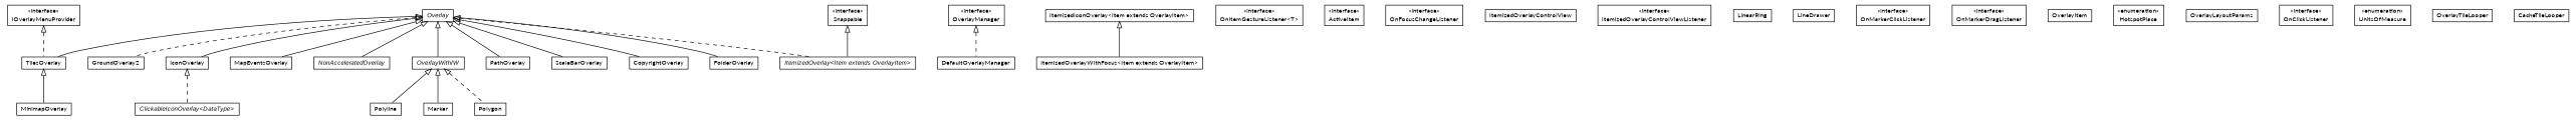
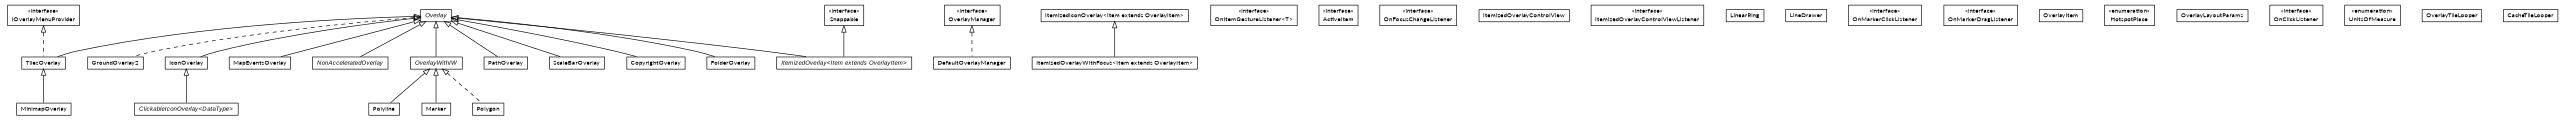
  digraph {
    fontname=Lato
    nodesep=0.25
    ranksep=0.5
    node [fontcolor=black fontname=Lato fontsize=10.0 shape=plaintext]
    edge [arrowtail=empty dir=back fontname=Lato fontsize=10 headport=p labelfontname=arial labelfontsize=10 tailport=p]
    n1 [label=<<table title="org.osmdroid.views.overlay.ClickableIconOverlay" border="0" cellborder="1" cellspacing="0" cellpadding="2" port="p" href="./ClickableIconOverlay.html"> 		<tr><td><table border="0" cellspacing="0" cellpadding="1"> <tr><td align="center" balign="center"><font face="arial italic"> ClickableIconOverlay&lt;DataType&gt; </font></td></tr> 		</table></td></tr> 		</table>>]
    n2 [label=<<table title="org.osmdroid.views.overlay.CopyrightOverlay" border="0" cellborder="1" cellspacing="0" cellpadding="2" port="p" href="./CopyrightOverlay.html"> 		<tr><td><table border="0" cellspacing="0" cellpadding="1"> <tr><td align="center" balign="center"> CopyrightOverlay </td></tr> 		</table></td></tr> 		</table>>]
    n3 [label=<<table title="org.osmdroid.views.overlay.DefaultOverlayManager" border="0" cellborder="1" cellspacing="0" cellpadding="2" port="p" href="./DefaultOverlayManager.html"> 		<tr><td><table border="0" cellspacing="0" cellpadding="1"> <tr><td align="center" balign="center"> DefaultOverlayManager </td></tr> 		</table></td></tr> 		</table>>]
    n4 [label=<<table title="org.osmdroid.views.overlay.FolderOverlay" border="0" cellborder="1" cellspacing="0" cellpadding="2" port="p" href="./FolderOverlay.html"> 		<tr><td><table border="0" cellspacing="0" cellpadding="1"> <tr><td align="center" balign="center"> FolderOverlay </td></tr> 		</table></td></tr> 		</table>>]
    n5 [label=<<table title="org.osmdroid.views.overlay.GroundOverlay2" border="0" cellborder="1" cellspacing="0" cellpadding="2" port="p" href="./GroundOverlay2.html"> 		<tr><td><table border="0" cellspacing="0" cellpadding="1"> <tr><td align="center" balign="center"> GroundOverlay2 </td></tr> 		</table></td></tr> 		</table>>]
    n6 [label=<<table title="org.osmdroid.views.overlay.IconOverlay" border="0" cellborder="1" cellspacing="0" cellpadding="2" port="p" href="./IconOverlay.html"> 		<tr><td><table border="0" cellspacing="0" cellpadding="1"> <tr><td align="center" balign="center"> IconOverlay </td></tr> 		</table></td></tr> 		</table>>]
    n7 [label=<<table title="org.osmdroid.views.overlay.IOverlayMenuProvider" border="0" cellborder="1" cellspacing="0" cellpadding="2" port="p" href="./IOverlayMenuProvider.html"> 		<tr><td><table border="0" cellspacing="0" cellpadding="1"> <tr><td align="center" balign="center"> &#171;interface&#187; </td></tr> <tr><td align="center" balign="center"> IOverlayMenuProvider </td></tr> 		</table></td></tr> 		</table>>]
    n8 [label=<<table title="org.osmdroid.views.overlay.TilesOverlay" border="0" cellborder="1" cellspacing="0" cellpadding="2" port="p" href="./TilesOverlay.html"> 		<tr><td><table border="0" cellspacing="0" cellpadding="1"> <tr><td align="center" balign="center"> TilesOverlay </td></tr> 		</table></td></tr> 		</table>>]
    n9 [label=<<table title="org.osmdroid.views.overlay.MinimapOverlay" border="0" cellborder="1" cellspacing="0" cellpadding="2" port="p" href="./MinimapOverlay.html"> 		<tr><td><table border="0" cellspacing="0" cellpadding="1"> <tr><td align="center" balign="center"> MinimapOverlay </td></tr> 		</table></td></tr> 		</table>>]
    n10 [label=<<table title="org.osmdroid.views.overlay.ItemizedIconOverlay" border="0" cellborder="1" cellspacing="0" cellpadding="2" port="p" href="./ItemizedIconOverlay.html"> 		<tr><td><table border="0" cellspacing="0" cellpadding="1"> <tr><td align="center" balign="center"> ItemizedIconOverlay&lt;Item extends OverlayItem&gt; </td></tr> 		</table></td></tr> 		</table>>]
    n11 [label=<<table title="org.osmdroid.views.overlay.ItemizedOverlayWithFocus" border="0" cellborder="1" cellspacing="0" cellpadding="2" port="p" href="./ItemizedOverlayWithFocus.html"> 		<tr><td><table border="0" cellspacing="0" cellpadding="1"> <tr><td align="center" balign="center"> ItemizedOverlayWithFocus&lt;Item extends OverlayItem&gt; </td></tr> 		</table></td></tr> 		</table>>]
    n12 [label=<<table title="org.osmdroid.views.overlay.ItemizedIconOverlay.OnItemGestureListener" border="0" cellborder="1" cellspacing="0" cellpadding="2" port="p" href="./ItemizedIconOverlay.OnItemGestureListener.html"> 		<tr><td><table border="0" cellspacing="0" cellpadding="1"> <tr><td align="center" balign="center"> &#171;interface&#187; </td></tr> <tr><td align="center" balign="center"> OnItemGestureListener&lt;T&gt; </td></tr> 		</table></td></tr> 		</table>>]
    n13 [label=<<table title="org.osmdroid.views.overlay.ItemizedIconOverlay.ActiveItem" border="0" cellborder="1" cellspacing="0" cellpadding="2" port="p" href="./ItemizedIconOverlay.ActiveItem.html"> 		<tr><td><table border="0" cellspacing="0" cellpadding="1"> <tr><td align="center" balign="center"> &#171;interface&#187; </td></tr> <tr><td align="center" balign="center"> ActiveItem </td></tr> 		</table></td></tr> 		</table>>]
    n14 [label=<<table title="org.osmdroid.views.overlay.ItemizedOverlay" border="0" cellborder="1" cellspacing="0" cellpadding="2" port="p" href="./ItemizedOverlay.html"> 		<tr><td><table border="0" cellspacing="0" cellpadding="1"> <tr><td align="center" balign="center"><font face="arial italic"> ItemizedOverlay&lt;Item extends OverlayItem&gt; </font></td></tr> 		</table></td></tr> 		</table>>]
    n15 [label=<<table title="org.osmdroid.views.overlay.ItemizedOverlay.OnFocusChangeListener" border="0" cellborder="1" cellspacing="0" cellpadding="2" port="p" href="./ItemizedOverlay.OnFocusChangeListener.html"> 		<tr><td><table border="0" cellspacing="0" cellpadding="1"> <tr><td align="center" balign="center"> &#171;interface&#187; </td></tr> <tr><td align="center" balign="center"> OnFocusChangeListener </td></tr> 		</table></td></tr> 		</table>>]
    n16 [label=<<table title="org.osmdroid.views.overlay.ItemizedOverlayControlView" border="0" cellborder="1" cellspacing="0" cellpadding="2" port="p" href="./ItemizedOverlayControlView.html"> 		<tr><td><table border="0" cellspacing="0" cellpadding="1"> <tr><td align="center" balign="center"> ItemizedOverlayControlView </td></tr> 		</table></td></tr> 		</table>>]
    n17 [label=<<table title="org.osmdroid.views.overlay.ItemizedOverlayControlView.ItemizedOverlayControlViewListener" border="0" cellborder="1" cellspacing="0" cellpadding="2" port="p" href="./ItemizedOverlayControlView.ItemizedOverlayControlViewListener.html"> 		<tr><td><table border="0" cellspacing="0" cellpadding="1"> <tr><td align="center" balign="center"> &#171;interface&#187; </td></tr> <tr><td align="center" balign="center"> ItemizedOverlayControlViewListener </td></tr> 		</table></td></tr> 		</table>>]
    n18 [label=<<table title="org.osmdroid.views.overlay.LinearRing" border="0" cellborder="1" cellspacing="0" cellpadding="2" port="p" href="./LinearRing.html"> 		<tr><td><table border="0" cellspacing="0" cellpadding="1"> <tr><td align="center" balign="center"> LinearRing </td></tr> 		</table></td></tr> 		</table>>]
    n19 [label=<<table title="org.osmdroid.views.overlay.LineDrawer" border="0" cellborder="1" cellspacing="0" cellpadding="2" port="p" href="./LineDrawer.html"> 		<tr><td><table border="0" cellspacing="0" cellpadding="1"> <tr><td align="center" balign="center"> LineDrawer </td></tr> 		</table></td></tr> 		</table>>]
    n20 [label=<<table title="org.osmdroid.views.overlay.MapEventsOverlay" border="0" cellborder="1" cellspacing="0" cellpadding="2" port="p" href="./MapEventsOverlay.html"> 		<tr><td><table border="0" cellspacing="0" cellpadding="1"> <tr><td align="center" balign="center"> MapEventsOverlay </td></tr> 		</table></td></tr> 		</table>>]
    n21 [label=<<table title="org.osmdroid.views.overlay.Marker" border="0" cellborder="1" cellspacing="0" cellpadding="2" port="p" href="./Marker.html"> 		<tr><td><table border="0" cellspacing="0" cellpadding="1"> <tr><td align="center" balign="center"> Marker </td></tr> 		</table></td></tr> 		</table>>]
    n22 [label=<<table title="org.osmdroid.views.overlay.Marker.OnMarkerClickListener" border="0" cellborder="1" cellspacing="0" cellpadding="2" port="p" href="./Marker.OnMarkerClickListener.html"> 		<tr><td><table border="0" cellspacing="0" cellpadding="1"> <tr><td align="center" balign="center"> &#171;interface&#187; </td></tr> <tr><td align="center" balign="center"> OnMarkerClickListener </td></tr> 		</table></td></tr> 		</table>>]
    n23 [label=<<table title="org.osmdroid.views.overlay.Marker.OnMarkerDragListener" border="0" cellborder="1" cellspacing="0" cellpadding="2" port="p" href="./Marker.OnMarkerDragListener.html"> 		<tr><td><table border="0" cellspacing="0" cellpadding="1"> <tr><td align="center" balign="center"> &#171;interface&#187; </td></tr> <tr><td align="center" balign="center"> OnMarkerDragListener </td></tr> 		</table></td></tr> 		</table>>]
    n24 [label=<<table title="org.osmdroid.views.overlay.NonAcceleratedOverlay" border="0" cellborder="1" cellspacing="0" cellpadding="2" port="p" href="./NonAcceleratedOverlay.html"> 		<tr><td><table border="0" cellspacing="0" cellpadding="1"> <tr><td align="center" balign="center"><font face="arial italic"> NonAcceleratedOverlay </font></td></tr> 		</table></td></tr> 		</table>>]
    n25 [label=<<table title="org.osmdroid.views.overlay.Overlay" border="0" cellborder="1" cellspacing="0" cellpadding="2" port="p" href="./Overlay.html"> 		<tr><td><table border="0" cellspacing="0" cellpadding="1"> <tr><td align="center" balign="center"><font face="arial italic"> Overlay </font></td></tr> 		</table></td></tr> 		</table>>]
    n26 [label=<<table title="org.osmdroid.views.overlay.OverlayWithIW" border="0" cellborder="1" cellspacing="0" cellpadding="2" port="p" href="./OverlayWithIW.html"> 		<tr><td><table border="0" cellspacing="0" cellpadding="1"> <tr><td align="center" balign="center"><font face="arial italic"> OverlayWithIW </font></td></tr> 		</table></td></tr> 		</table>>]
    n27 [label=<<table title="org.osmdroid.views.overlay.PathOverlay" border="0" cellborder="1" cellspacing="0" cellpadding="2" port="p" href="./PathOverlay.html"> 		<tr><td><table border="0" cellspacing="0" cellpadding="1"> <tr><td align="center" balign="center"> PathOverlay </td></tr> 		</table></td></tr> 		</table>>]
    n28 [label=<<table title="org.osmdroid.views.overlay.ScaleBarOverlay" border="0" cellborder="1" cellspacing="0" cellpadding="2" port="p" href="./ScaleBarOverlay.html"> 		<tr><td><table border="0" cellspacing="0" cellpadding="1"> <tr><td align="center" balign="center"> ScaleBarOverlay </td></tr> 		</table></td></tr> 		</table>>]
    n29 [label=<<table title="org.osmdroid.views.overlay.Polygon" border="0" cellborder="1" cellspacing="0" cellpadding="2" port="p" href="./Polygon.html"> 		<tr><td><table border="0" cellspacing="0" cellpadding="1"> <tr><td align="center" balign="center"> Polygon </td></tr> 		</table></td></tr> 		</table>>]
    n30 [label=<<table title="org.osmdroid.views.overlay.Polyline" border="0" cellborder="1" cellspacing="0" cellpadding="2" port="p" href="./Polyline.html"> 		<tr><td><table border="0" cellspacing="0" cellpadding="1"> <tr><td align="center" balign="center"> Polyline </td></tr> 		</table></td></tr> 		</table>>]
    n31 [label=<<table title="org.osmdroid.views.overlay.Overlay.Snappable" border="0" cellborder="1" cellspacing="0" cellpadding="2" port="p" href="./Overlay.Snappable.html"> 		<tr><td><table border="0" cellspacing="0" cellpadding="1"> <tr><td align="center" balign="center"> &#171;interface&#187; </td></tr> <tr><td align="center" balign="center"> Snappable </td></tr> 		</table></td></tr> 		</table>>]
    n32 [label=<<table title="org.osmdroid.views.overlay.OverlayItem" border="0" cellborder="1" cellspacing="0" cellpadding="2" port="p" href="./OverlayItem.html"> 		<tr><td><table border="0" cellspacing="0" cellpadding="1"> <tr><td align="center" balign="center"> OverlayItem </td></tr> 		</table></td></tr> 		</table>>]
    n33 [label=<<table title="org.osmdroid.views.overlay.OverlayItem.HotspotPlace" border="0" cellborder="1" cellspacing="0" cellpadding="2" port="p" href="./OverlayItem.HotspotPlace.html"> 		<tr><td><table border="0" cellspacing="0" cellpadding="1"> <tr><td align="center" balign="center"> &#171;enumeration&#187; </td></tr> <tr><td align="center" balign="center"> HotspotPlace </td></tr> 		</table></td></tr> 		</table>>]
    n34 [label=<<table title="org.osmdroid.views.overlay.OverlayLayoutParams" border="0" cellborder="1" cellspacing="0" cellpadding="2" port="p" href="./OverlayLayoutParams.html"> 		<tr><td><table border="0" cellspacing="0" cellpadding="1"> <tr><td align="center" balign="center"> OverlayLayoutParams </td></tr> 		</table></td></tr> 		</table>>]
    n35 [label=<<table title="org.osmdroid.views.overlay.OverlayManager" border="0" cellborder="1" cellspacing="0" cellpadding="2" port="p" href="./OverlayManager.html"> 		<tr><td><table border="0" cellspacing="0" cellpadding="1"> <tr><td align="center" balign="center"> &#171;interface&#187; </td></tr> <tr><td align="center" balign="center"> OverlayManager </td></tr> 		</table></td></tr> 		</table>>]
    n36 [label=<<table title="org.osmdroid.views.overlay.Polyline.OnClickListener" border="0" cellborder="1" cellspacing="0" cellpadding="2" port="p" href="./Polyline.OnClickListener.html"> 		<tr><td><table border="0" cellspacing="0" cellpadding="1"> <tr><td align="center" balign="center"> &#171;interface&#187; </td></tr> <tr><td align="center" balign="center"> OnClickListener </td></tr> 		</table></td></tr> 		</table>>]
    n37 [label=<<table title="org.osmdroid.views.overlay.ScaleBarOverlay.UnitsOfMeasure" border="0" cellborder="1" cellspacing="0" cellpadding="2" port="p" href="./ScaleBarOverlay.UnitsOfMeasure.html"> 		<tr><td><table border="0" cellspacing="0" cellpadding="1"> <tr><td align="center" balign="center"> &#171;enumeration&#187; </td></tr> <tr><td align="center" balign="center"> UnitsOfMeasure </td></tr> 		</table></td></tr> 		</table>>]
    n38 [label=<<table title="org.osmdroid.views.overlay.TilesOverlay.OverlayTileLooper" border="0" cellborder="1" cellspacing="0" cellpadding="2" port="p" href="./TilesOverlay.OverlayTileLooper.html"> 		<tr><td><table border="0" cellspacing="0" cellpadding="1"> <tr><td align="center" balign="center"> OverlayTileLooper </td></tr> 		</table></td></tr> 		</table>>]
    n39 [label=<<table title="org.osmdroid.views.overlay.TilesOverlay.CacheTileLooper" border="0" cellborder="1" cellspacing="0" cellpadding="2" port="p" href="./TilesOverlay.CacheTileLooper.html"> 		<tr><td><table border="0" cellspacing="0" cellpadding="1"> <tr><td align="center" balign="center"> CacheTileLooper </td></tr> 		</table></td></tr> 		</table>>]
-   n6 -> n1 [style=dashed]
+   n6 -> n1
    n7 -> n8 [style=dashed]
    n8 -> n9
    n10 -> n11
    n25 -> n2
    n25 -> n4
    n25 -> n5 [style=dashed]
    n25 -> n6
    n25 -> n8
-   n25 -> n14 [style=dashed]
+   n25 -> n14
    n25 -> n20
    n25 -> n24
    n25 -> n26
    n25 -> n27
    n25 -> n28
    n26 -> n21
    n26 -> n29 [style=dashed]
    n26 -> n30
    n31 -> n14 [style=solid]
    n35 -> n3 [style=dashed]
  }
